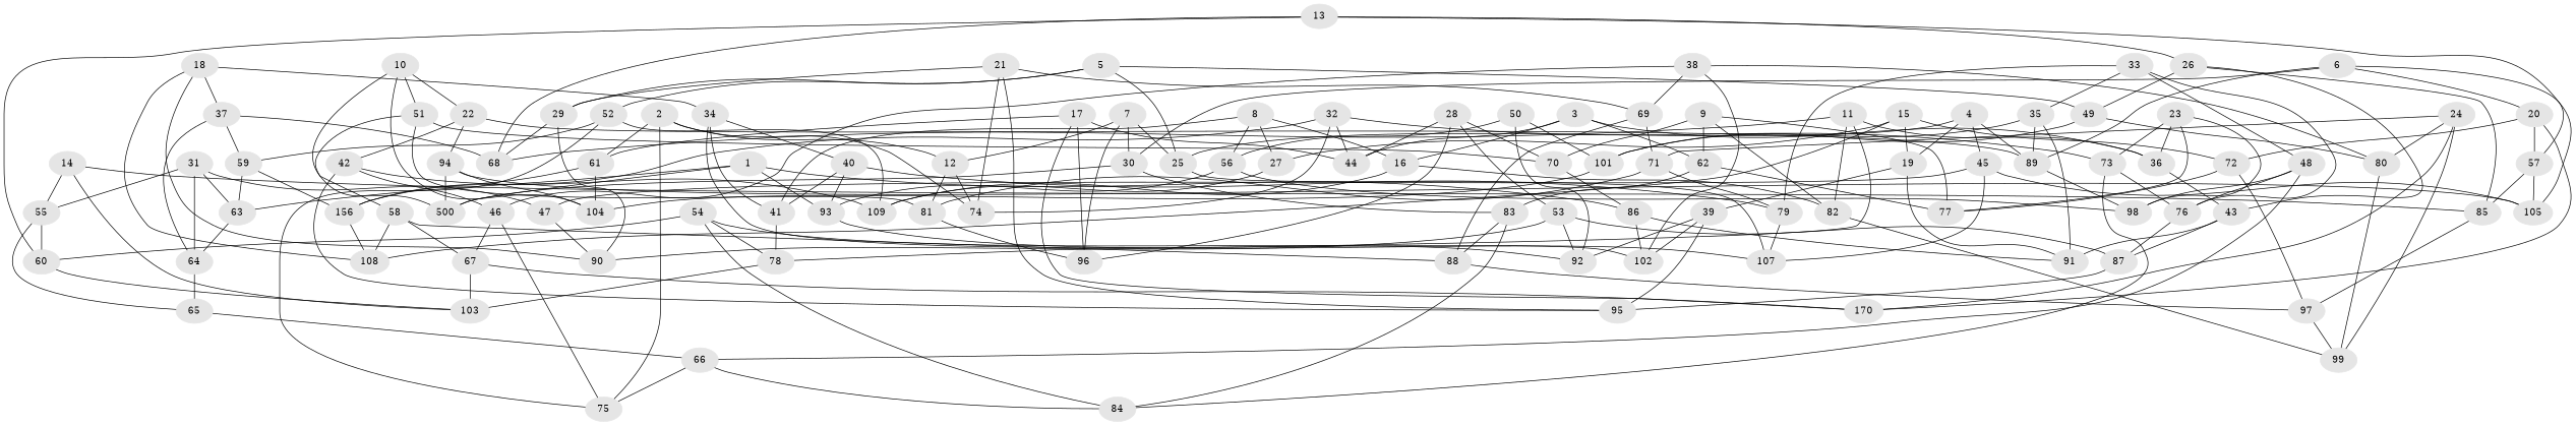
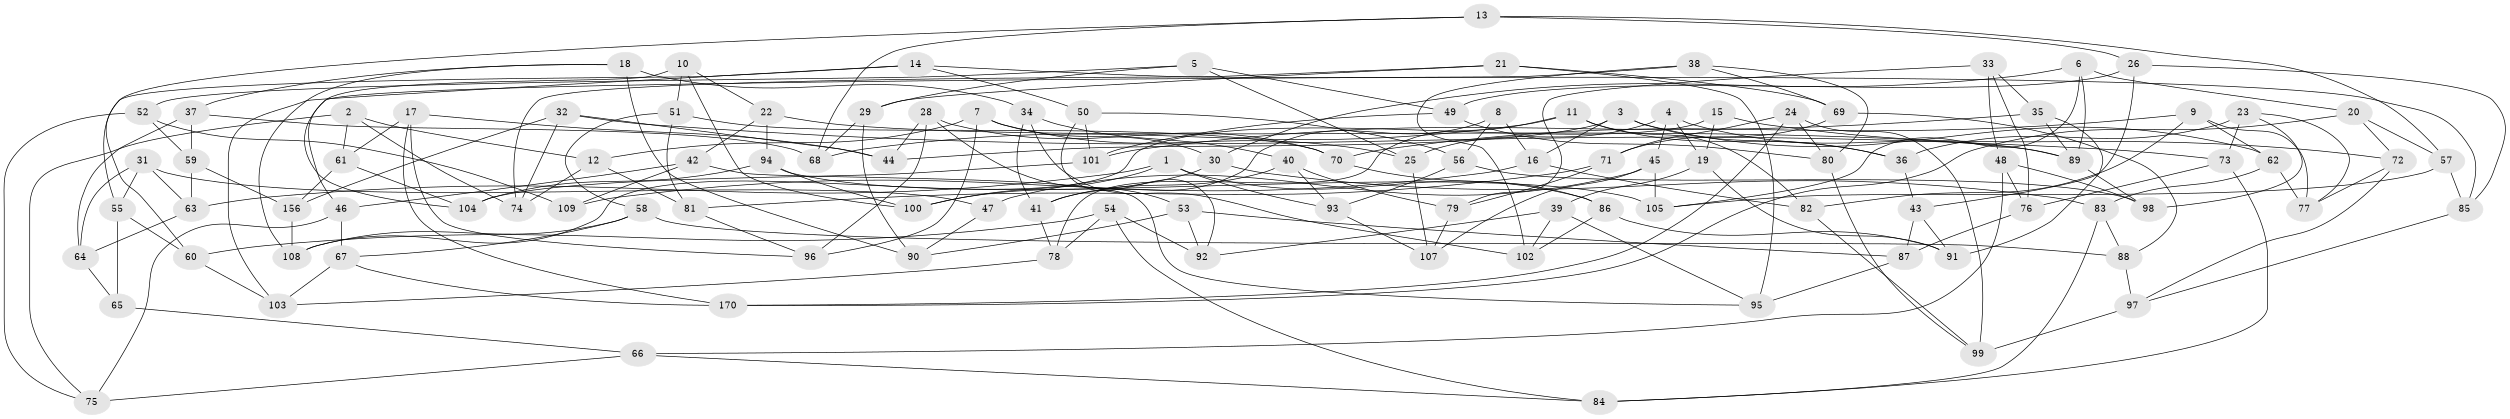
  graph {
    node [color=gray90 style=filled]
    1
    63
    86
    93
-   100 [label=500]
+   100
    64
    91
    102
    107
    2
    12
    61
    74
    75
    81
    104
    n17 [label=156]
    3
    16
    36
    44
    62
    82
    109
    43
    77
    83
    4
    19
    25
    45
    89
    39
    105
    47
    98
    5
    29
    49
    52
    68
    90
    80
    101
    59
    6
    20
    30
    57
    72
    n51 [label=170]
    7
    96
    8
-   27
    41
    56
    78
    9
    70
    99
    10
    22
    51
    42
    94
    58
    11
    103
    13
    26
    60
    85
    14
    50
    55
    92
    65
    97
    15
    108
    17
    18
    34
    37
    40
    95
    21
    69
    71
    88
    46
    23
    73
    76
    84
    24
    79
    87
    66
    28
    53
    31
    32
    33
    35
    48
    38
    67
    54
    1 -- 63
    1 -- 86
    1 -- 93
    1 -- 100
    63 -- 64
    86 -- 91
    86 -- 102
    93 -- 107
    64 -- 65
    2 -- 12
    2 -- 61
    2 -- 74
    2 -- 75
    12 -- 74
    12 -- 81
    61 -- 104
    61 -- n17
    81 -- 96
    n17 -- 108
    3 -- 16
    3 -- 36
    3 -- 44
    3 -- 62
    16 -- 82
    16 -- 109
    36 -- 43
    62 -- 77
    62 -- 83
    82 -- 99
    43 -- 91
    43 -- 87
    83 -- 88
    83 -- 84
    4 -- 19
    4 -- 25
    4 -- 45
    4 -- 89
    19 -- 91
    19 -- 39
    25 -- 107
    45 -- 107
    45 -- 105
    45 -- 47
    89 -- 98
    39 -- 102
    39 -- 92
    39 -- 95
    47 -- 90
    5 -- 25
    5 -- 29
    5 -- 49
    5 -- 52
    29 -- 68
    29 -- 90
    49 -- 80
    49 -- 101
    52 -- 75
    52 -- 109
    52 -- 59
    80 -- 99
    101 -- 104
    59 -- 63
    59 -- n17
    6 -- 89
    6 -- 105
    6 -- 20
    6 -- 30
    20 -- 57
    20 -- 72
    20 -- n51
    30 -- 100
    30 -- 83
    57 -- 105
    57 -- 85
    72 -- 77
    72 -- 97
    7 -- 12
    7 -- 25
    7 -- 30
    7 -- 96
    8 -- 16
-   8 -- 27
    8 -- 41
    8 -- 56
-   27 -- 109
    41 -- 78
    56 -- 93
    56 -- 98
    78 -- 103
    9 -- 62
    9 -- 82
    9 -- 77
    9 -- 70
    70 -- 86
    10 -- 100
    10 -- 104
    10 -- 22
    10 -- 51
    22 -- 89
    22 -- 42
    22 -- 94
    51 -- 81
    51 -- 70
    51 -- 58
    42 -- 109
    42 -- 95
    42 -- 46
    94 -- 100
    94 -- 104
    94 -- 105
    58 -- 108
    58 -- 88
    58 -- 67
    11 -- 36
    11 -- 82
    11 -- 68
    11 -- 78
    13 -- 68
    13 -- 57
    13 -- 26
    13 -- 60
    26 -- 43
    26 -- 49
    26 -- 85
    60 -- 103
    85 -- 97
    14 -- 103
    14 -- 85
+   14 -- 50
    14 -- 55
    50 -- 101
    50 -- 56
    50 -- 92
    55 -- 60
    55 -- 65
    65 -- 66
    97 -- 99
    15 -- 19
    15 -- 72
-   15 -- 27
    15 -- 108
    17 -- 61
    17 -- 44
    17 -- n51
    17 -- 96
    18 -- 90
    18 -- 108
    18 -- 34
    18 -- 37
    34 -- 102
    34 -- 41
    34 -- 40
    37 -- 64
    37 -- 68
    37 -- 59
    40 -- 93
    40 -- 41
    40 -- 79
    21 -- 74
    21 -- 29
    21 -- 95
    21 -- 69
    69 -- 71
    69 -- 88
    71 -- 81
    71 -- 79
    88 -- 97
    46 -- 75
    46 -- 67
    23 -- 36
    23 -- 77
    23 -- 98
    23 -- 73
    73 -- 76
    73 -- 84
    76 -- 87
    24 -- 80
    24 -- n51
    24 -- 99
    24 -- 71
    79 -- 107
    87 -- 95
    66 -- 75
    66 -- 84
    28 -- 44
    28 -- 96
    28 -- 70
    28 -- 53
    53 -- 90
    53 -- 92
    53 -- 87
    31 -- 63
    31 -- 64
    31 -- 47
    31 -- 55
    32 -- 74
    32 -- n17
    32 -- 44
    32 -- 73
    33 -- 76
    33 -- 79
    33 -- 35
    33 -- 48
    35 -- 91
    35 -- 89
    35 -- 101
    48 -- 98
    48 -- 76
    48 -- 66
    38 -- 102
    38 -- 80
    38 -- 69
    38 -- 46
    67 -- n51
    67 -- 103
    54 -- 78
    54 -- 60
    54 -- 92
    54 -- 84
  }
